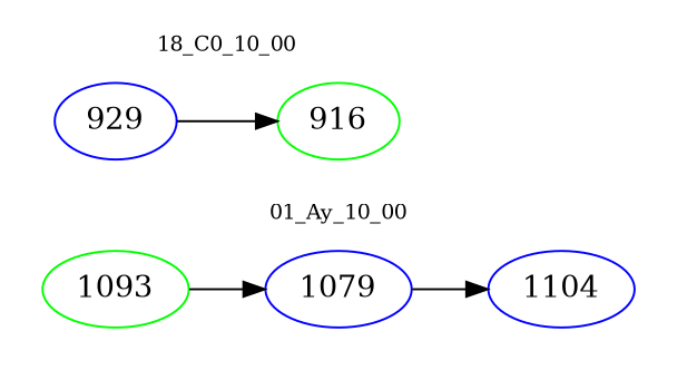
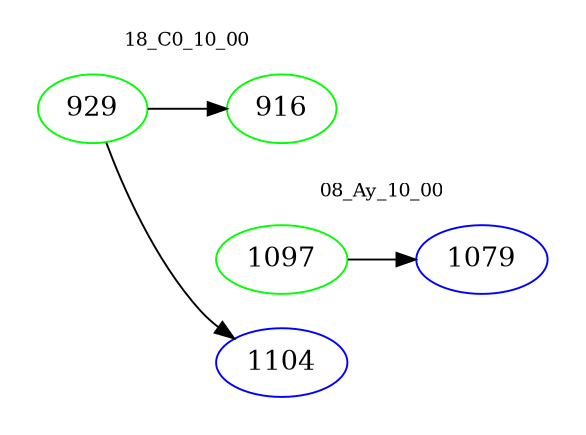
  digraph {
    rankdir=LR
    node [color=green]
    edge [color=black]
-   n1 [label=1093]
+   n1 [label=1097]
    n2 [color=blue label=1079]
    n3 [color=blue label=1104]
-   n4 [color=blue label=929]
+   n4 [label=929]
    n5 [label=916]
    subgraph cluster_1 {
      color=white
      fontsize=10
-     label="01_Ay_10_00"
+     label="08_Ay_10_00"
      n1
      n2
      n3
    }
    subgraph cluster_2 {
      color=white
      fontsize=10
      label="18_C0_10_00"
      n4
      n5
    }
    n1 -> n2
-   n2 -> n3
+   n4 -> n3
    n4 -> n5
  }
